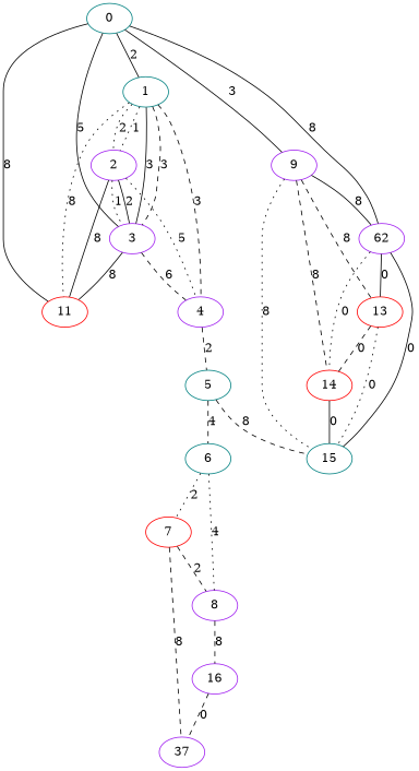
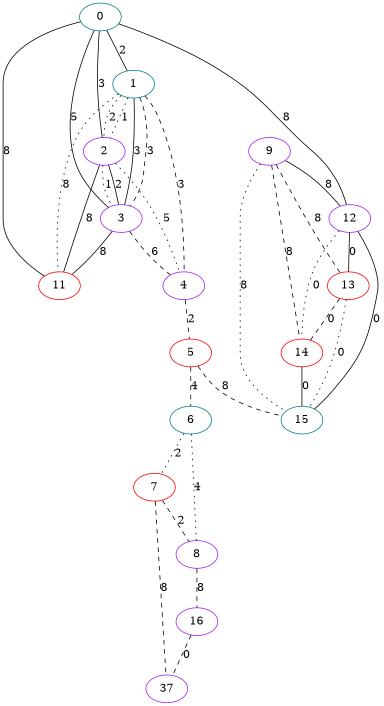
  graph {
    node [color=purple weight=1]
    edge [style=solid]
    0 [color=teal]
    1 [color=teal]
    2
    3
    11 [color=red weight=4]
-   12 [weight=3 label=62]
+   12 [weight=3]
    4
    15 [color=teal weight=3]
    13 [color=red weight=3]
    14 [color=red weight=3]
-   5 [color=teal]
+   5 [color=red]
    6 [color=teal]
    7 [color=red]
    8
    n15 [label=37 weight=3]
    16 [weight=3]
    9
    0 -- 1 [label=2]
-   0 -- 9 [label=3]
+   0 -- 2 [label=3]
    0 -- 3 [label=5]
    0 -- 11 [label=8]
    0 -- 12 [label=8]
    1 -- 2 [label=2 style=dotted]
    1 -- 2 [label=1 style=dotted]
    1 -- 3 [label=3]
    1 -- 3 [label=3 style=dashed]
    1 -- 11 [label=8 style=dotted]
    1 -- 4 [label=3 style=dashed]
    2 -- 3 [label=1 style=dotted]
    2 -- 3 [label=2]
    2 -- 11 [label=8]
    2 -- 4 [label=5 style=dotted]
    3 -- 11 [label=8]
    3 -- 4 [label=6 style=dashed]
    12 -- 15 [label=0]
    12 -- 13 [label=0]
    12 -- 14 [label=0 style=dotted]
    4 -- 5 [label=2 style=dashed]
    13 -- 15 [label=0 style=dotted]
    13 -- 14 [label=0 style=dashed]
    14 -- 15 [label=0]
    5 -- 15 [label=8 style=dashed]
    5 -- 6 [label=4 style=dashed]
    6 -- 7 [label=2 style=dotted]
    6 -- 8 [label=4 style=dotted]
    7 -- 8 [label=2 style=dashed]
    7 -- n15 [label=8 style=dashed]
    8 -- 16 [label=8 style=dashed]
    16 -- n15 [label=0 style=dashed]
    9 -- 12 [label=8]
    9 -- 15 [label=8 style=dotted]
    9 -- 13 [label=8 style=dashed]
    9 -- 14 [label=8 style=dashed]
  }
